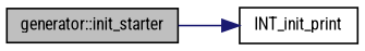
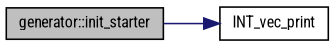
  digraph {
    rankdir=LR
    fontname="Roboto Condensed"
    node [color=black fontname="Roboto Condensed" fontsize=10 shape=record style=filled]
    n1 [fillcolor=grey75 fontcolor=black height=0.2 label="generator::init_starter" width=0.4]
-   n2 [fillcolor=white height=0.2 label=INT_init_print width=0.4]
+   n2 [fillcolor=white height=0.2 label=INT_vec_print width=0.4]
    n1 -> n2 [color=midnightblue fontname="Roboto Condensed" fontsize=10 labelfontname=Helvetica labelfontsize=10 style=solid]
  }
